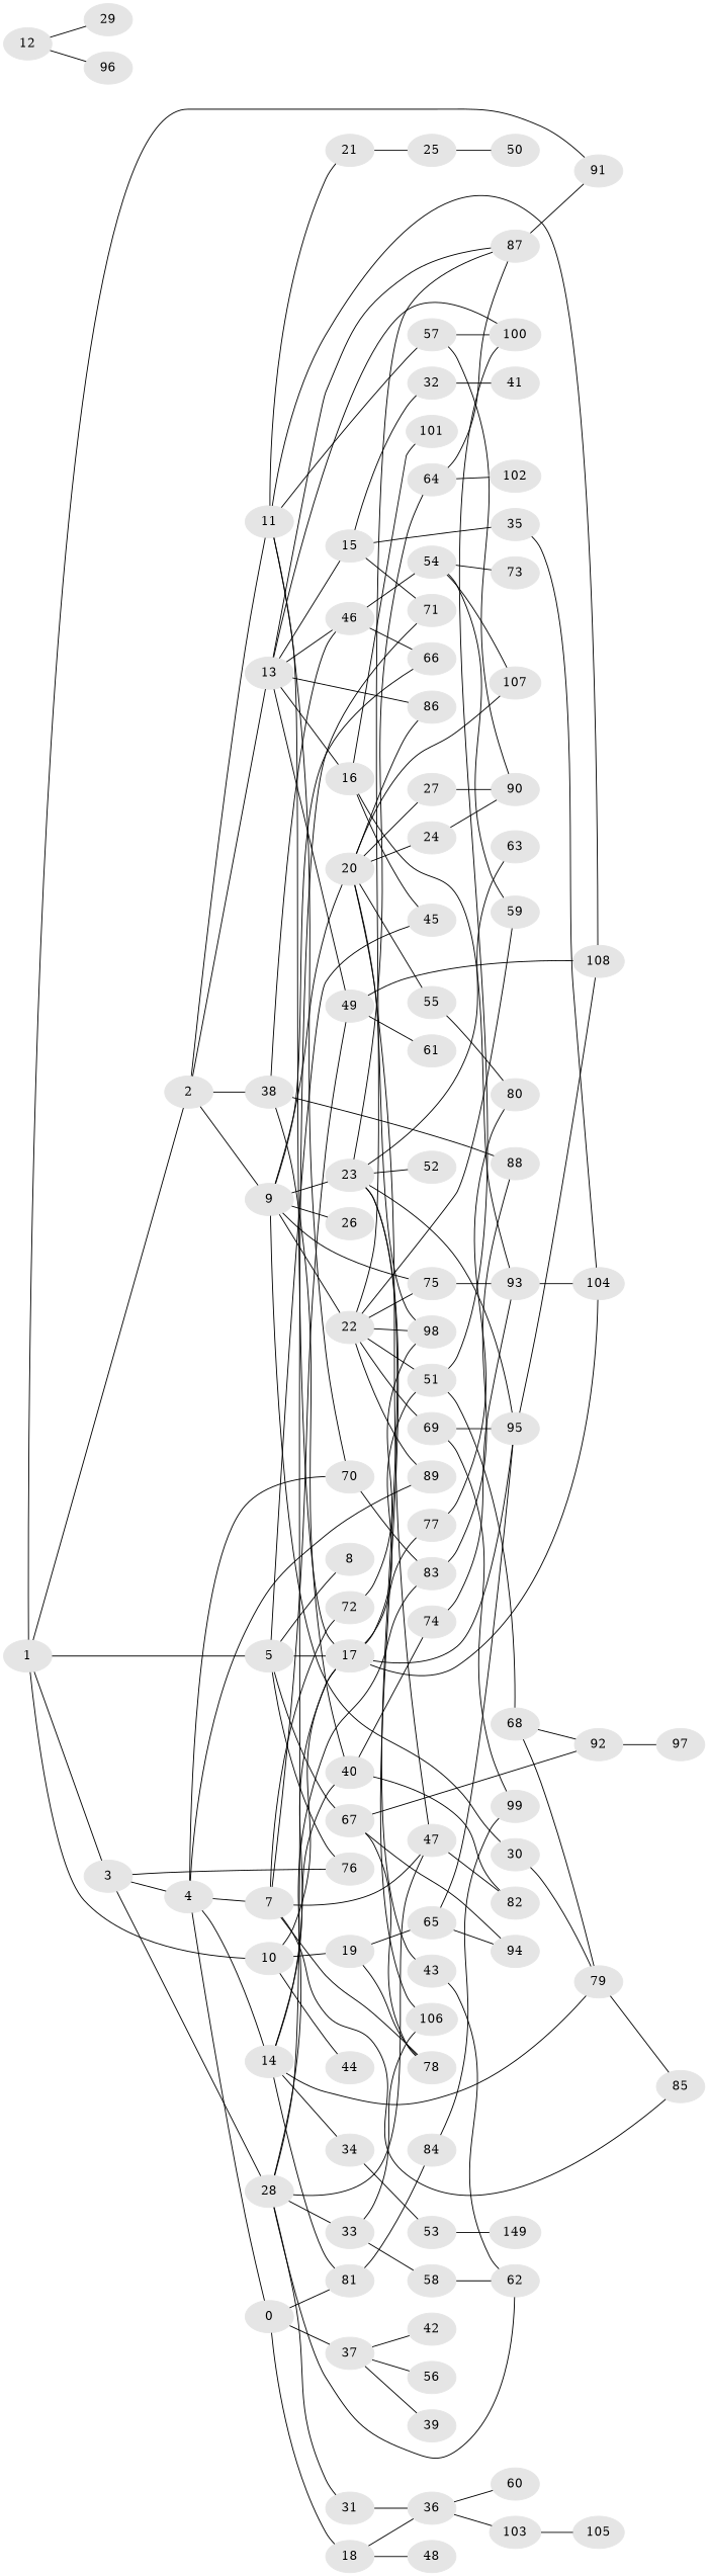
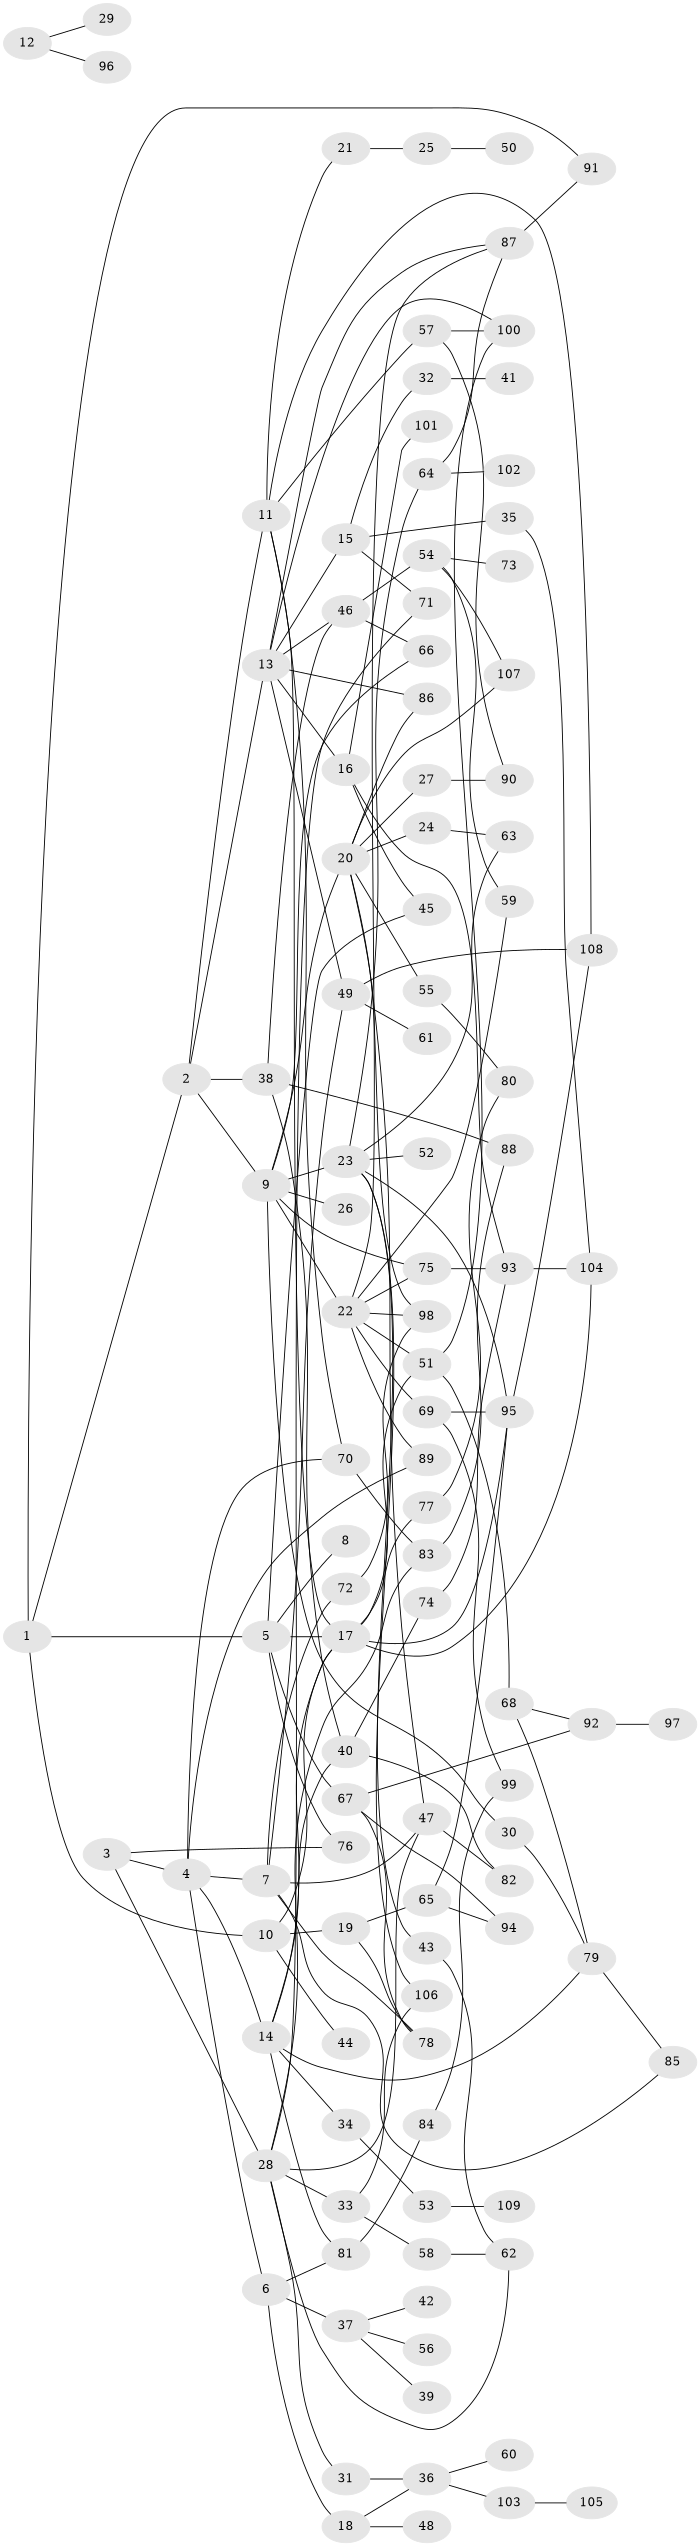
  graph {
    rankdir=LR
    node [color=gray90 style=filled]
    1
    2
    3
    5
    10
    91
    9
    11
    13
    38
    4
    28
    76
    8
    17
    45
    67
    19
    44
    20
    22
    23
    26
    30
    66
    75
    70
    21
    57
    108
    49
    15
    16
    46
    86
    87
    100
    40
    88
-   6 [label=0]
+   6
    7
    14
    89
    47
    71
    31
    33
    62
    83
    18
    37
    81
    72
    78
    85
    34
    79
    51
    77
    95
    104
    94
    92
    36
    48
    39
    42
    56
    84
    82
    61
    98
    24
    27
    55
    107
    59
    69
    43
    52
    63
    64
    106
    93
    65
    12
    29
    96
    25
    90
    32
    35
    101
    54
    53
    74
    41
    68
    80
    60
    103
    50
    99
    102
    58
-   109 [label=149]
+   109
    105
    73
    97
    1 -- 2
-   1 -- 3
    1 -- 5
    1 -- 10
    1 -- 91
    2 -- 9
    2 -- 11
    2 -- 13
    2 -- 38
    3 -- 4
    3 -- 28
    3 -- 76
    5 -- 76
    5 -- 8
    5 -- 17
    5 -- 45
    5 -- 67
    10 -- 17
    10 -- 19
    10 -- 44
    9 -- 20
    9 -- 22
    9 -- 23
    9 -- 26
    9 -- 30
    9 -- 66
    9 -- 75
    11 -- 17
    11 -- 70
    11 -- 21
    11 -- 57
    11 -- 108
    13 -- 49
    13 -- 15
    13 -- 16
    13 -- 46
    13 -- 86
    13 -- 87
    13 -- 100
    38 -- 46
    38 -- 40
    38 -- 88
    4 -- 70
    4 -- 6
    4 -- 7
    4 -- 14
    4 -- 89
    28 -- 47
    28 -- 71
    28 -- 31
    28 -- 33
    28 -- 62
    28 -- 83
    17 -- 51
    17 -- 77
    17 -- 95
    17 -- 104
    67 -- 78
    67 -- 94
    67 -- 92
    19 -- 78
    19 -- 65
    20 -- 86
    20 -- 47
    20 -- 98
    20 -- 24
    20 -- 27
    20 -- 55
    20 -- 107
    22 -- 75
    22 -- 87
    22 -- 89
    22 -- 51
    22 -- 98
    22 -- 59
    22 -- 69
    23 -- 95
    23 -- 43
    23 -- 52
    23 -- 63
    23 -- 64
    23 -- 106
    30 -- 79
    75 -- 93
    70 -- 83
    21 -- 25
    57 -- 100
    57 -- 90
    49 -- 108
    49 -- 61
    15 -- 71
    15 -- 32
    15 -- 35
    16 -- 45
    16 -- 93
    16 -- 101
    46 -- 66
    46 -- 54
    87 -- 91
    40 -- 82
    40 -- 74
    6 -- 18
    6 -- 37
    6 -- 81
    7 -- 49
    7 -- 47
    7 -- 72
    7 -- 78
    7 -- 85
    14 -- 17
    14 -- 40
    14 -- 81
    14 -- 34
    14 -- 79
    47 -- 82
    31 -- 36
    33 -- 106
    33 -- 58
    83 -- 88
    18 -- 36
    18 -- 48
    37 -- 39
    37 -- 42
    37 -- 56
    81 -- 84
    72 -- 98
    34 -- 53
    79 -- 85
    51 -- 100
    51 -- 68
    77 -- 80
    95 -- 108
    92 -- 97
    36 -- 60
    36 -- 103
    84 -- 99
-   24 -- 90
+   24 -- 63
    27 -- 90
    55 -- 80
    69 -- 95
    69 -- 99
    43 -- 62
    64 -- 87
    64 -- 102
    93 -- 104
    65 -- 95
    65 -- 94
    12 -- 29
    12 -- 96
    25 -- 50
    32 -- 41
    35 -- 104
    54 -- 107
    54 -- 59
    54 -- 73
    53 -- 109
    74 -- 93
    68 -- 79
    68 -- 92
    103 -- 105
    58 -- 62
  }
